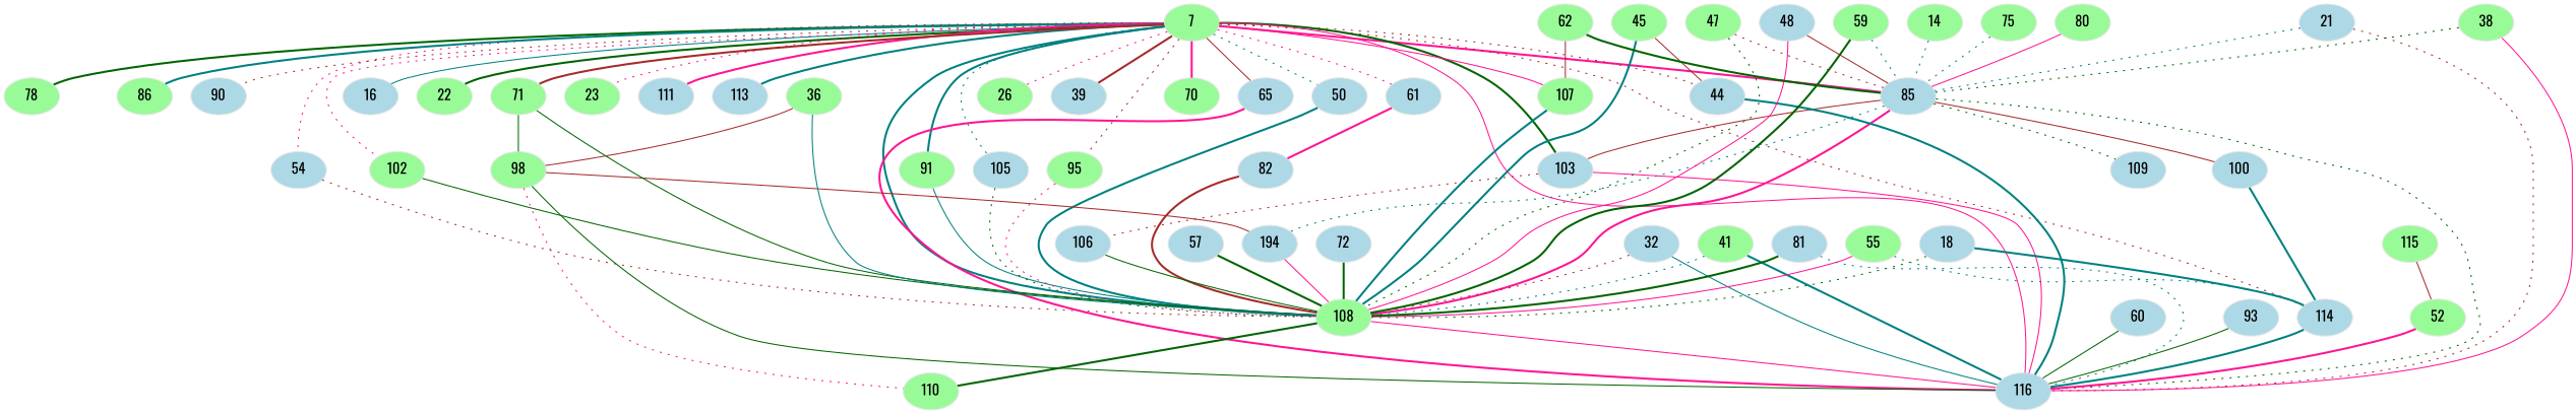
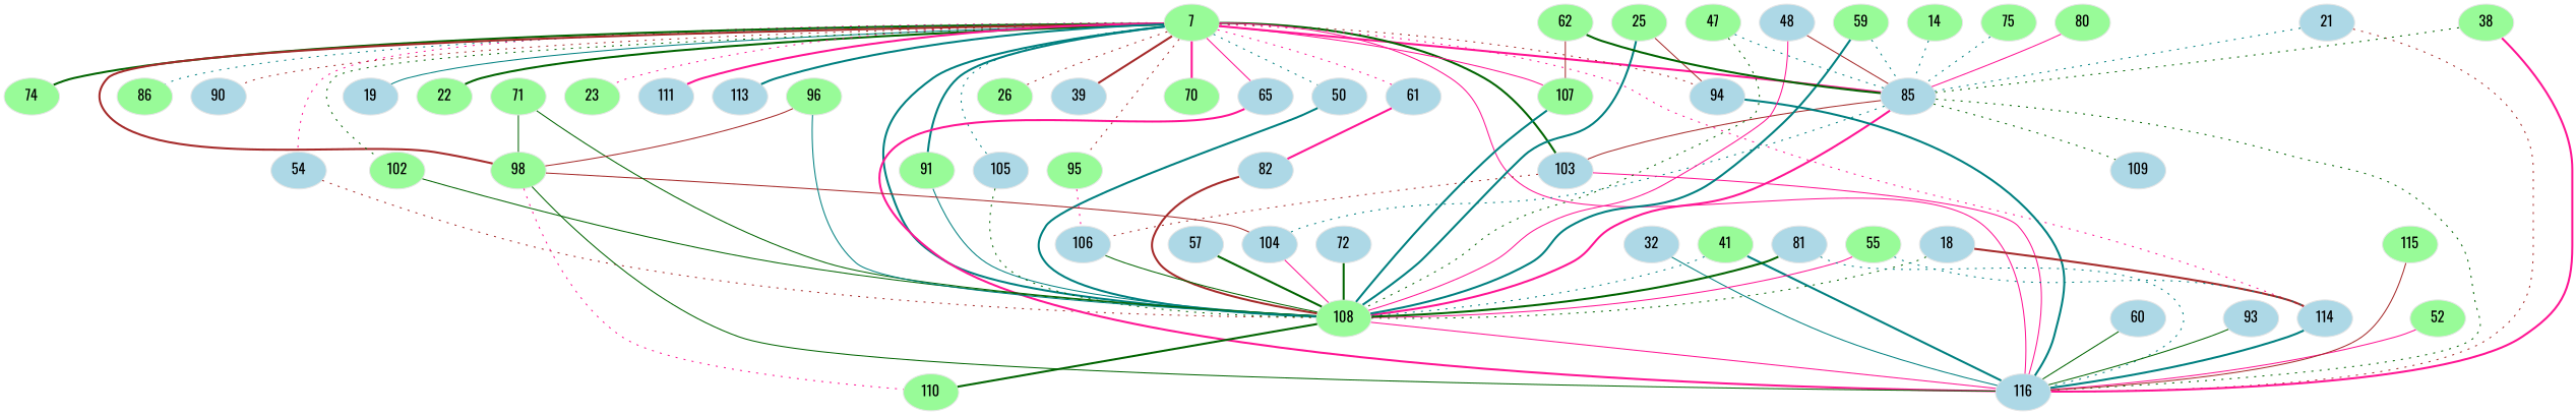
  graph {
    fontname=Oswald
    node [color=gray90 fillcolor=lightblue fontname=Oswald style=filled]
    edge [color=teal fontname=Oswald style=dotted]
    7 [fillcolor=palegreen super="+5+6"]
-   16 [super="+13"]
+   16 [super="+13" label=19]
    22 [fillcolor=palegreen]
    23 [fillcolor=palegreen]
    26 [fillcolor=palegreen]
    39
    50 [super="+44"]
    54
    61
    65 [super="+63"]
    70 [fillcolor=palegreen super="+68"]
-   78 [fillcolor=palegreen]
+   78 [fillcolor=palegreen label=74]
    85 [super="+31+10"]
    86 [fillcolor=palegreen]
    90
    91 [fillcolor=palegreen]
-   94 [super="+69+36+76+37+25" label=44]
+   94 [super="+69+36+76+37+25"]
    95 [fillcolor=palegreen super="+92"]
    98 [fillcolor=palegreen super="+28+84"]
    102 [fillcolor=palegreen]
    103 [super="+89+97"]
    105
    107 [fillcolor=palegreen super="+77"]
    108 [fillcolor=palegreen super="+30+99+79+4"]
    111
    113
    114 [super="+33+56+112"]
    116 [super="+101+88"]
    82
-   100
-   104 [super="+17" label=194]
+   104 [super="+17"]
    109
    110 [fillcolor=palegreen]
    106
    14 [fillcolor=palegreen]
    18
    21
    n38 [fillcolor=palegreen label=47]
    32
    38 [fillcolor=palegreen]
    41 [fillcolor=palegreen]
-   45 [fillcolor=palegreen]
+   45 [fillcolor=palegreen label=25]
    48
    52 [fillcolor=palegreen]
    55 [fillcolor=palegreen]
    57
    59 [fillcolor=palegreen]
    60
    62 [fillcolor=palegreen]
    71 [fillcolor=palegreen super="+66"]
    72
    75 [fillcolor=palegreen]
    80 [fillcolor=palegreen super="+53"]
    81
    93
-   96 [fillcolor=palegreen super="+73" label=36]
+   96 [fillcolor=palegreen super="+73"]
    115 [fillcolor=palegreen]
    7 -- 16 [style=solid weight=2]
    7 -- 22 [color=darkgreen style=bold weight=2]
    7 -- 23 [color=deeppink weight=2]
-   7 -- 26 [color=deeppink weight=2]
+   7 -- 26 [color=brown weight=2]
    7 -- 39 [color=brown style=bold weight=2]
    7 -- 50 [weight=2]
    7 -- 54 [color=deeppink]
    7 -- 61 [color=deeppink weight=2]
-   7 -- 65 [color=brown style=solid weight=2]
+   7 -- 65 [color=deeppink style=solid weight=2]
    7 -- 70 [color=deeppink style=bold weight=4]
    7 -- 78 [color=darkgreen style=bold weight=2]
    7 -- 85 [color=deeppink style=bold weight=9]
-   7 -- 86 [style=bold weight=2]
+   7 -- 86 [weight=2]
    7 -- 90 [color=brown weight=2]
    7 -- 91 [style=bold]
    7 -- 94 [color=brown weight=5]
    7 -- 95 [color=brown]
-   7 -- 71 [color=brown style=bold weight=4]
-   7 -- 102 [color=deeppink]
+   7 -- 98 [color=brown style=bold weight=4]
+   7 -- 102 [color=darkgreen]
    7 -- 103 [color=darkgreen style=bold weight=3]
    7 -- 105
    7 -- 107 [color=deeppink style=solid weight=2]
    7 -- 108 [style=bold weight=11]
    7 -- 111 [color=deeppink style=bold weight=2]
    7 -- 113 [style=bold weight=2]
-   7 -- 114 [color=brown weight=2]
+   7 -- 114 [color=deeppink weight=2]
    7 -- 116 [color=deeppink style=solid weight=14]
    50 -- 108 [style=bold]
    54 -- 108 [color=brown]
    61 -- 82 [color=deeppink style=bold]
    65 -- 116 [color=deeppink style=bold]
    85 -- 103 [color=brown style=solid weight=3]
    85 -- 108 [color=deeppink style=bold weight=10]
    85 -- 116 [color=darkgreen weight=7]
-   85 -- 100 [color=brown style=solid]
    85 -- 104
    85 -- 109 [color=darkgreen]
    91 -- 108 [style=solid]
    94 -- 116 [style=bold weight=2]
-   95 -- 108 [color=deeppink]
+   95 -- 106 [color=deeppink]
    98 -- 116 [color=darkgreen style=solid]
    98 -- 104 [color=brown style=solid]
    98 -- 110 [color=deeppink]
    102 -- 108 [color=darkgreen style=solid]
    103 -- 116 [color=deeppink style=solid]
    103 -- 106 [color=brown]
    105 -- 108 [color=darkgreen]
    107 -- 108 [style=bold weight=2]
    108 -- 116 [color=deeppink style=solid weight=5]
    108 -- 110 [color=darkgreen style=bold]
    114 -- 116 [style=bold weight=3]
    82 -- 108 [color=brown style=bold]
-   100 -- 114 [style=bold]
    104 -- 108 [color=deeppink style=solid]
    106 -- 108 [color=darkgreen style=solid]
    14 -- 85
    18 -- 108 [color=darkgreen weight=3]
-   18 -- 114 [style=bold]
+   18 -- 114 [color=brown style=bold]
    21 -- 85
    21 -- 116 [color=brown]
-   n38 -- 85 [color=brown]
+   n38 -- 85
    n38 -- 108 [color=darkgreen]
-   32 -- 108 [color=brown]
    32 -- 116 [style=solid]
    38 -- 85 [color=darkgreen]
-   38 -- 116 [color=deeppink style=solid]
+   38 -- 116 [color=deeppink style=bold]
    41 -- 108
    41 -- 116 [style=bold]
    45 -- 94 [color=brown style=solid]
    45 -- 108 [style=bold]
    48 -- 85 [color=brown style=solid]
    48 -- 108 [color=deeppink style=solid]
-   52 -- 116 [color=deeppink style=bold weight=2]
+   52 -- 116 [color=deeppink style=solid weight=2]
    55 -- 108 [color=deeppink style=solid]
    55 -- 114
    57 -- 108 [color=darkgreen style=bold weight=2]
    59 -- 85
-   59 -- 108 [color=darkgreen style=bold]
+   59 -- 108 [style=bold]
    60 -- 116 [color=darkgreen style=solid]
    62 -- 85 [color=darkgreen style=bold]
    62 -- 107 [color=brown style=solid]
    71 -- 98 [color=darkgreen style=solid]
    71 -- 108 [color=darkgreen style=solid weight=2]
    72 -- 108 [color=darkgreen style=bold weight=2]
    75 -- 85
    80 -- 85 [color=deeppink style=solid weight=3]
    81 -- 108 [color=darkgreen style=bold]
    81 -- 116
    93 -- 116 [color=darkgreen style=solid weight=2]
    96 -- 98 [color=brown style=solid]
    96 -- 108 [style=solid weight=2]
-   115 -- 52 [color=brown style=solid weight=2]
+   115 -- 116 [color=brown style=solid weight=2]
  }
